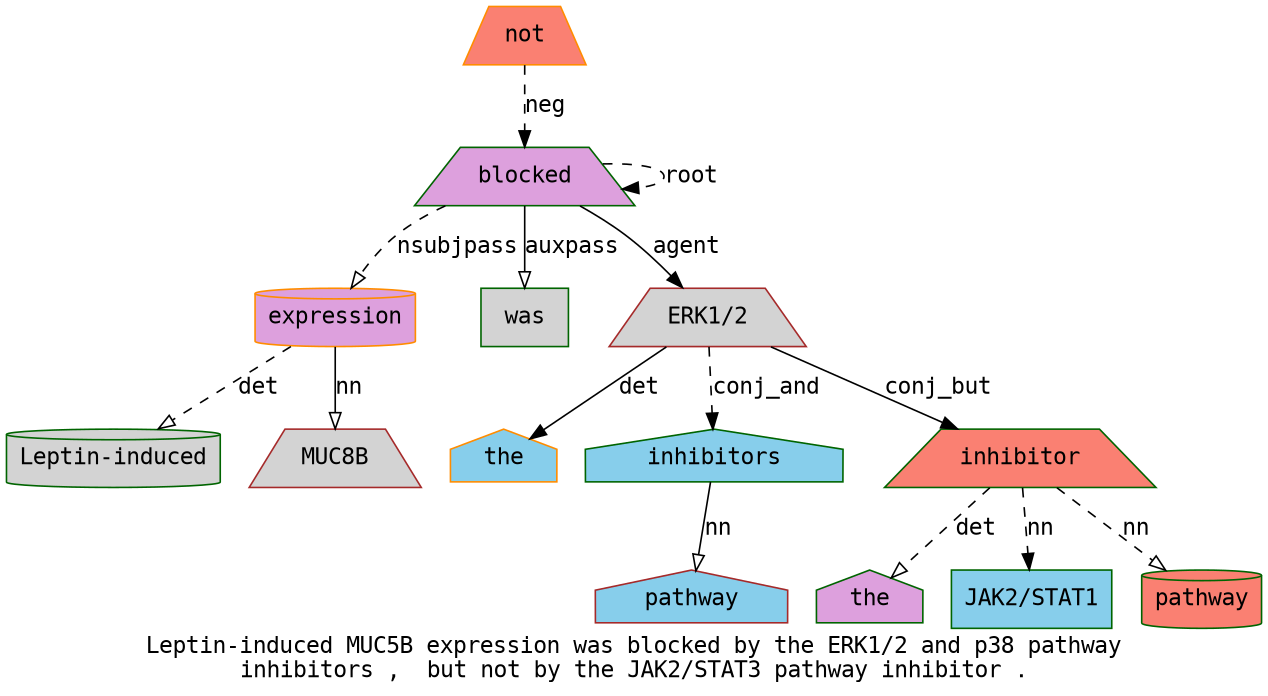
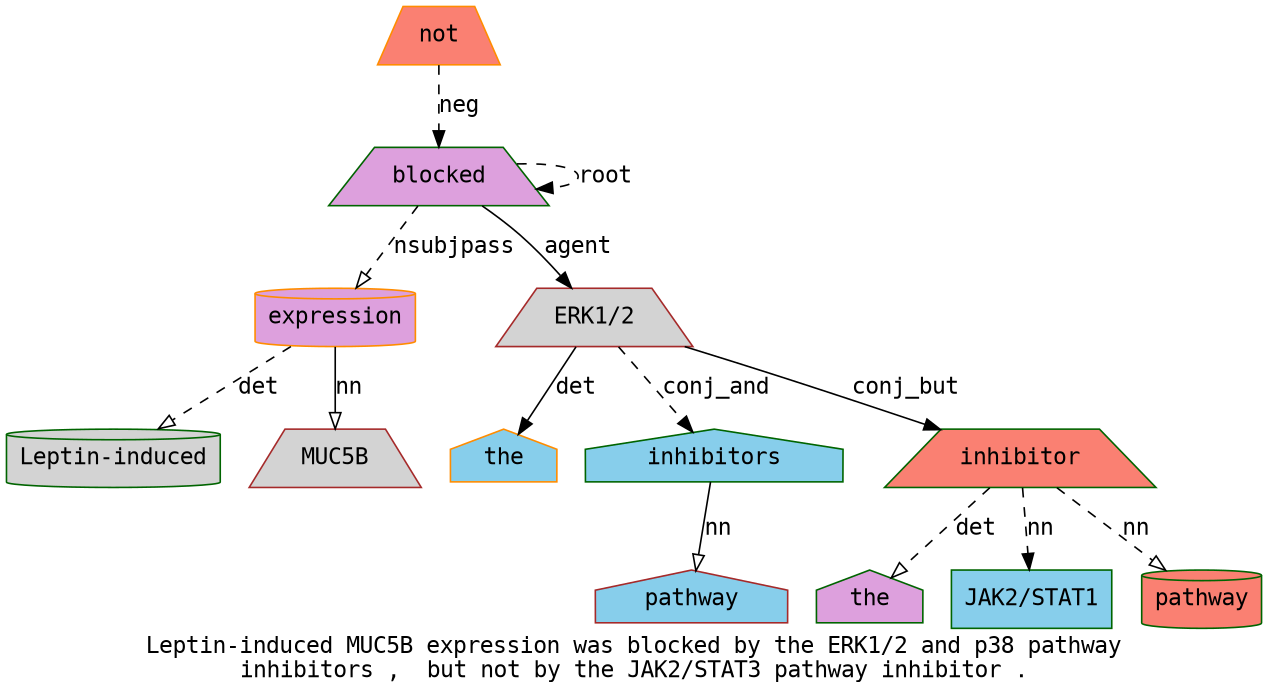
  digraph {
    fontname="DejaVu Sans Mono"
    label="Leptin-induced MUC5B expression was blocked by the ERK1/2 and p38 pathway\ninhibitors ,  but not by the JAK2/STAT3 pathway inhibitor ."
    node [color=darkgreen fillcolor=lightgrey fontname="DejaVu Sans Mono" shape=trapezium style=filled]
    edge [arrowhead=onormal fontname="DejaVu Sans Mono" style=dashed]
    n1 [color=darkorange fillcolor=plum label=expression shape=cylinder]
    n2 [label="Leptin-induced" shape=cylinder]
-   n3 [color=brown label=MUC8B]
+   n3 [color=brown label=MUC5B]
    n4 [fillcolor=plum label=blocked]
-   n5 [label=was shape=box]
    n6 [color=brown label="ERK1/2"]
    n7 [color=darkorange fillcolor=skyblue label=the shape=house]
    n8 [fillcolor=skyblue label=inhibitors shape=house]
    n9 [fillcolor=salmon label=inhibitor]
    n10 [color=darkorange fillcolor=salmon label=not]
    n11 [color=brown fillcolor=skyblue label=pathway shape=house]
    n12 [fillcolor=plum label=the shape=house]
    n13 [fillcolor=skyblue label="JAK2/STAT1" shape=box]
    n14 [fillcolor=salmon label=pathway shape=cylinder]
    n1 -> n2 [label=det]
    n1 -> n3 [label=nn style=solid]
    n4 -> n1 [label=nsubjpass]
    n4 -> n4 [arrowhead=normal label=root]
-   n4 -> n5 [label=auxpass style=solid]
    n4 -> n6 [arrowhead=normal label=agent style=solid]
    n6 -> n7 [arrowhead=normal label=det style=solid]
    n6 -> n8 [arrowhead=normal label=conj_and]
    n6 -> n9 [arrowhead=normal label=conj_but style=solid]
    n8 -> n11 [label=nn style=solid]
    n9 -> n12 [label=det]
    n9 -> n13 [arrowhead=normal label=nn]
    n9 -> n14 [label=nn]
    n10 -> n4 [arrowhead=normal label=neg]
  }
